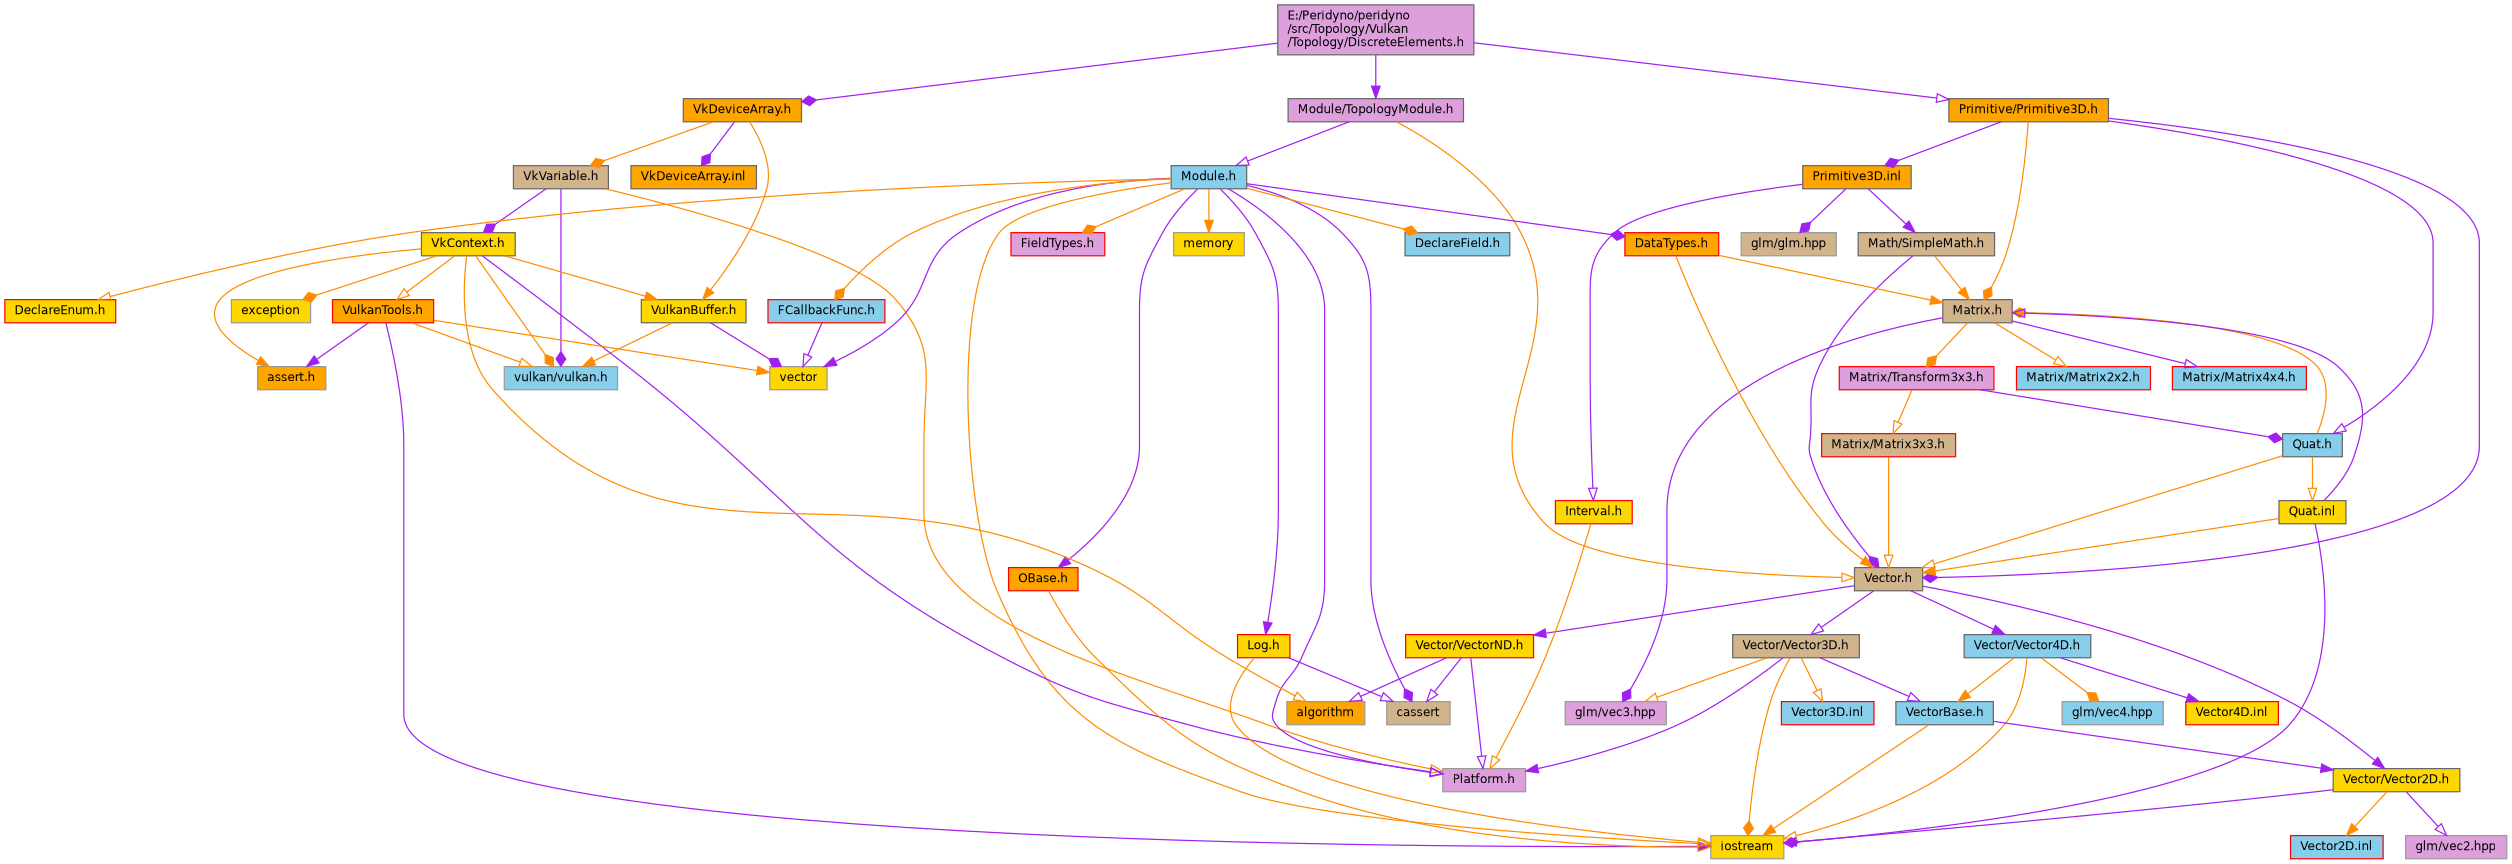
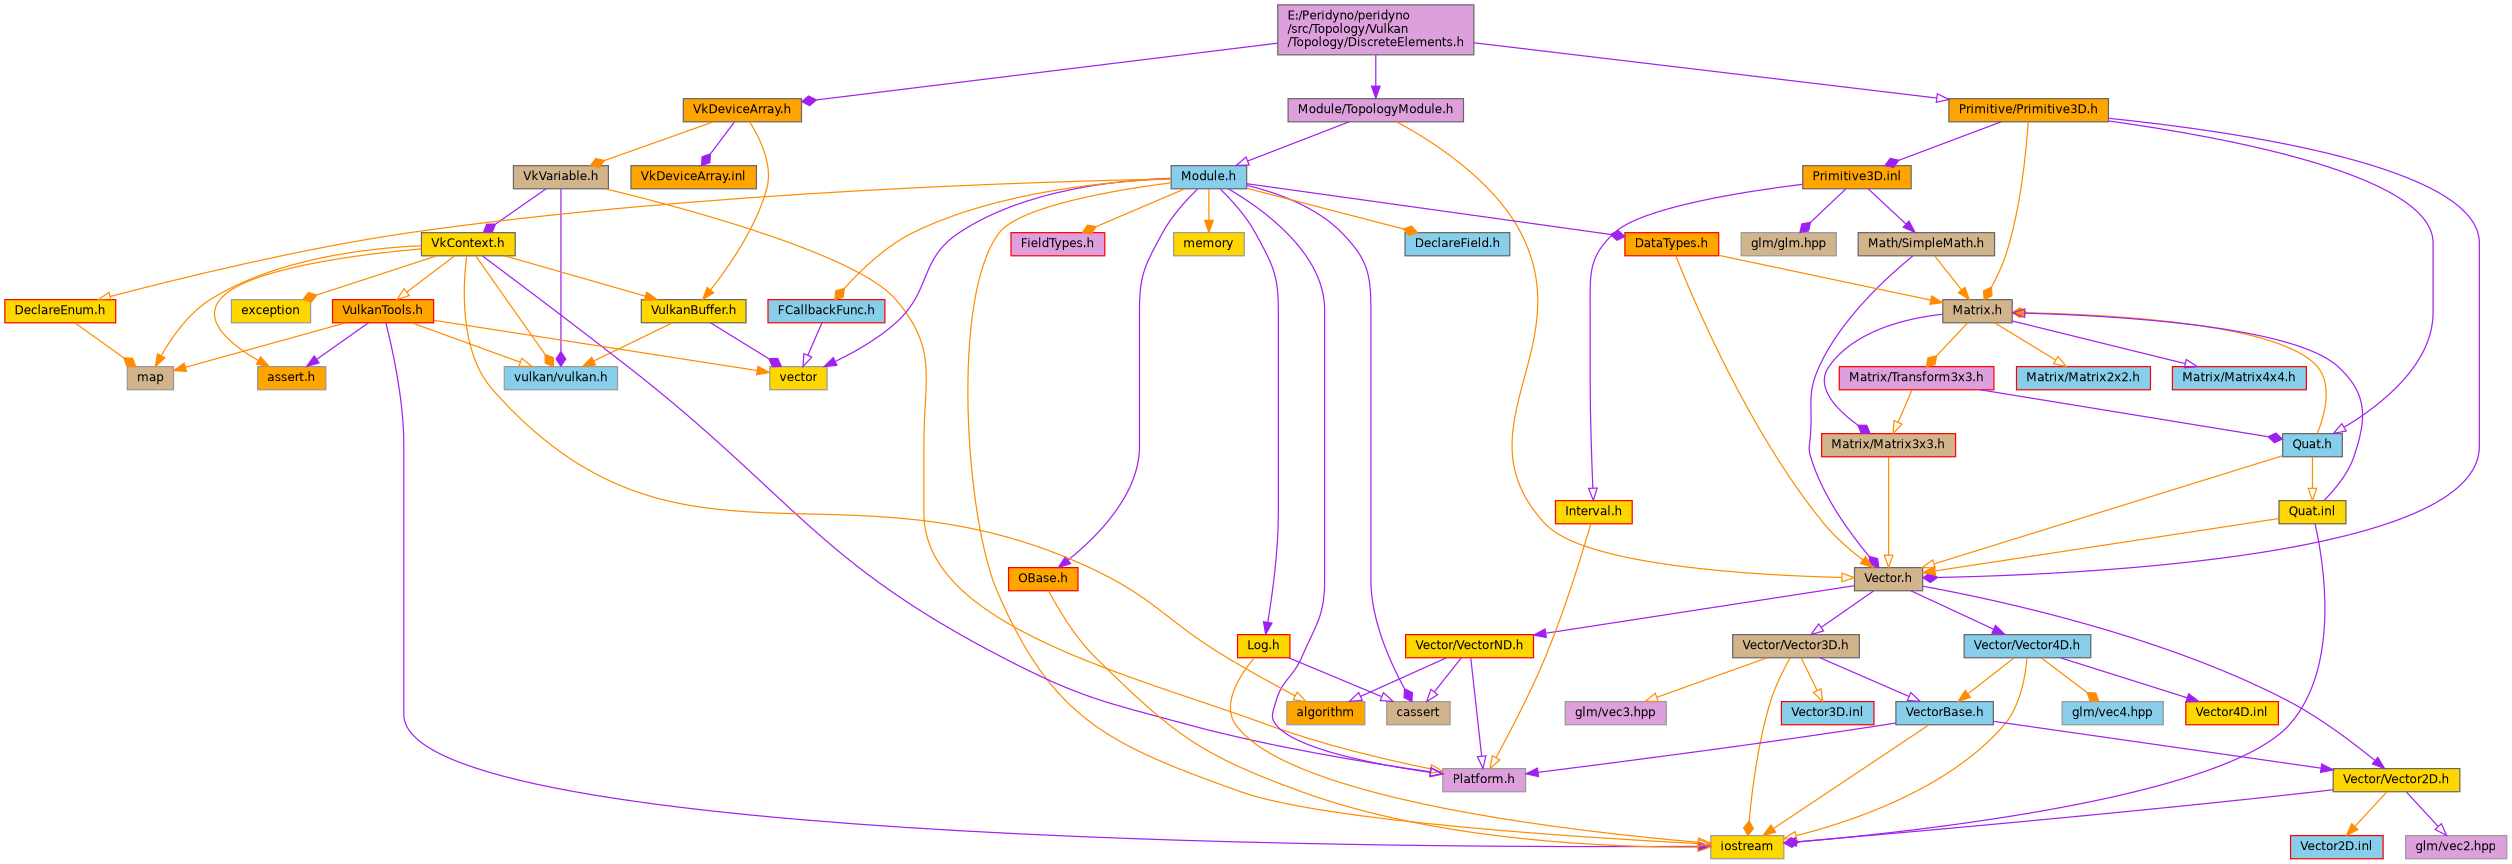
  digraph {
    node [color=grey40 fillcolor=gold fontname=Helvetica fontsize=10 shape=box style=filled]
    edge [arrowhead=onormal color=darkorange fontname=Helvetica fontsize=10 labelfontname=Helvetica labelfontsize=10 style=solid]
    n1 [color=gray40 fillcolor=plum fontcolor=black height=0.2 label="E:/Peridyno/peridyno\l/src/Topology/Vulkan\l/Topology/DiscreteElements.h" width=0.4]
    n2 [fillcolor=orange height=0.2 label="VkDeviceArray.h" width=0.4]
    n3 [fillcolor=orange height=0.2 label="Primitive/Primitive3D.h" width=0.4]
    n4 [fillcolor=plum height=0.2 label="Module/TopologyModule.h" width=0.4]
    n5 [fillcolor=tan height=0.2 label="VkVariable.h" width=0.4]
    n6 [height=0.2 label="VulkanBuffer.h" width=0.4]
    n7 [fillcolor=orange height=0.2 label="VkDeviceArray.inl" width=0.4]
    n8 [fillcolor=tan height=0.2 label="Vector.h" width=0.4]
    n9 [fillcolor=tan height=0.2 label="Matrix.h" width=0.4]
    n10 [fillcolor=skyblue height=0.2 label="Quat.h" width=0.4]
    n11 [fillcolor=orange height=0.2 label="Primitive3D.inl" width=0.4]
    n12 [fillcolor=skyblue height=0.2 label="Module.h" width=0.4]
    n13 [color=grey60 fillcolor=plum height=0.2 label="Platform.h" width=0.4]
    n14 [color=grey60 fillcolor=skyblue height=0.2 label="vulkan/vulkan.h" width=0.4]
    n15 [height=0.2 label="VkContext.h" width=0.4]
    n16 [color=grey60 height=0.2 label=vector width=0.4]
    n17 [color=red fillcolor=orange height=0.2 label="VulkanTools.h" width=0.4]
    n18 [color=grey60 fillcolor=orange height=0.2 label="assert.h" width=0.4]
+   n19 [color=grey60 fillcolor=tan height=0.2 label=map width=0.4]
    n20 [color=grey60 fillcolor=orange height=0.2 label=algorithm width=0.4]
    n21 [color=grey60 height=0.2 label=exception width=0.4]
    n22 [color=grey60 height=0.2 label=iostream width=0.4]
    n23 [height=0.2 label="Vector/Vector2D.h" width=0.4]
    n24 [fillcolor=tan height=0.2 label="Vector/Vector3D.h" width=0.4]
    n25 [fillcolor=skyblue height=0.2 label="Vector/Vector4D.h" width=0.4]
    n26 [color=red height=0.2 label="Vector/VectorND.h" width=0.4]
    n27 [color=red fillcolor=skyblue height=0.2 label="Matrix/Matrix2x2.h" width=0.4]
    n28 [color=red fillcolor=tan height=0.2 label="Matrix/Matrix3x3.h" width=0.4]
    n29 [color=red fillcolor=skyblue height=0.2 label="Matrix/Matrix4x4.h" width=0.4]
    n30 [color=red fillcolor=plum height=0.2 label="Matrix/Transform3x3.h" width=0.4]
    n31 [height=0.2 label="Quat.inl" width=0.4]
    n32 [fillcolor=tan height=0.2 label="Math/SimpleMath.h" width=0.4]
    n33 [color=red height=0.2 label="Interval.h" width=0.4]
    n34 [color=grey60 fillcolor=tan height=0.2 label="glm/glm.hpp" width=0.4]
    n35 [color=grey60 fillcolor=plum height=0.2 label="glm/vec2.hpp" width=0.4]
    n36 [color=red fillcolor=skyblue height=0.2 label="Vector2D.inl" width=0.4]
    n37 [fillcolor=skyblue height=0.2 label="VectorBase.h" width=0.4]
    n38 [color=grey60 fillcolor=plum height=0.2 label="glm/vec3.hpp" width=0.4]
    n39 [color=red fillcolor=skyblue height=0.2 label="Vector3D.inl" width=0.4]
    n40 [color=grey60 fillcolor=skyblue height=0.2 label="glm/vec4.hpp" width=0.4]
    n41 [color=red height=0.2 label="Vector4D.inl" width=0.4]
    n42 [color=grey60 fillcolor=tan height=0.2 label=cassert width=0.4]
    n43 [color=grey60 height=0.2 label=memory width=0.4]
    n44 [color=red fillcolor=orange height=0.2 label="OBase.h" width=0.4]
    n45 [color=red height=0.2 label="Log.h" width=0.4]
    n46 [color=red fillcolor=orange height=0.2 label="DataTypes.h" width=0.4]
    n47 [color=red height=0.2 label="DeclareEnum.h" width=0.4]
    n48 [fillcolor=skyblue height=0.2 label="DeclareField.h" width=0.4]
    n49 [color=red fillcolor=skyblue height=0.2 label="FCallbackFunc.h" width=0.4]
    n50 [color=red fillcolor=plum height=0.2 label="FieldTypes.h" width=0.4]
    n1 -> n2 [arrowhead=diamond color=purple]
    n1 -> n3 [color=purple]
    n1 -> n4 [arrowhead=normal color=purple]
    n2 -> n5 [arrowhead=diamond]
    n2 -> n6 [arrowhead=normal]
    n2 -> n7 [arrowhead=diamond color=purple]
    n3 -> n8 [arrowhead=diamond color=purple]
    n3 -> n9 [arrowhead=diamond]
    n3 -> n10 [color=purple]
    n3 -> n11 [arrowhead=diamond color=purple]
    n4 -> n8
    n4 -> n12 [color=purple]
    n5 -> n13
    n5 -> n14 [arrowhead=diamond color=purple]
    n5 -> n15 [arrowhead=diamond color=purple]
    n6 -> n14 [arrowhead=normal]
    n6 -> n16 [arrowhead=diamond color=purple]
    n8 -> n23 [arrowhead=normal color=purple]
    n8 -> n24 [color=purple]
    n8 -> n25 [arrowhead=normal color=purple]
    n8 -> n26 [arrowhead=normal color=purple]
    n9 -> n27
-   n9 -> n38 [arrowhead=diamond color=purple]
+   n9 -> n28 [arrowhead=diamond color=purple]
    n9 -> n29 [color=purple]
    n9 -> n30 [arrowhead=diamond]
    n10 -> n8
    n10 -> n9 [arrowhead=diamond]
    n10 -> n31
    n11 -> n32 [arrowhead=normal color=purple]
    n11 -> n33 [color=purple]
    n11 -> n34 [arrowhead=diamond color=purple]
    n12 -> n13 [color=purple]
    n12 -> n16 [arrowhead=normal color=purple]
    n12 -> n22
    n12 -> n42 [arrowhead=diamond color=purple]
    n12 -> n43 [arrowhead=normal]
    n12 -> n44 [arrowhead=normal color=purple]
    n12 -> n45 [arrowhead=normal color=purple]
    n12 -> n46 [arrowhead=diamond color=purple]
    n12 -> n47
    n12 -> n48 [arrowhead=diamond]
    n12 -> n49 [arrowhead=diamond]
    n12 -> n50 [arrowhead=diamond]
    n15 -> n6 [arrowhead=normal]
    n15 -> n13 [color=purple]
    n15 -> n14 [arrowhead=diamond]
    n15 -> n17
    n15 -> n18 [arrowhead=normal]
+   n15 -> n19 [arrowhead=normal]
    n15 -> n20
    n15 -> n21 [arrowhead=diamond]
    n17 -> n14
    n17 -> n16 [arrowhead=normal]
    n17 -> n18 [arrowhead=normal color=purple]
+   n17 -> n19 [arrowhead=normal]
    n17 -> n22 [arrowhead=normal color=purple]
    n23 -> n22 [arrowhead=normal color=purple]
    n23 -> n35 [color=purple]
    n23 -> n36 [arrowhead=normal]
    n24 -> n22 [arrowhead=diamond]
    n24 -> n37 [color=purple]
    n24 -> n38
    n24 -> n39
    n25 -> n22
    n25 -> n37 [arrowhead=normal]
    n25 -> n40 [arrowhead=diamond]
    n25 -> n41 [arrowhead=normal color=purple]
    n26 -> n13 [color=purple]
    n26 -> n20 [color=purple]
    n26 -> n42 [color=purple]
    n28 -> n8
    n30 -> n10 [arrowhead=diamond color=purple]
    n30 -> n28
    n31 -> n8 [arrowhead=normal]
    n31 -> n9 [color=purple]
    n31 -> n22 [arrowhead=diamond color=purple]
    n32 -> n8 [arrowhead=diamond color=purple]
    n32 -> n9 [arrowhead=normal]
    n33 -> n13
-   n24 -> n13 [arrowhead=normal color=purple]
+   n37 -> n13 [arrowhead=normal color=purple]
    n37 -> n22 [arrowhead=normal]
    n37 -> n23 [arrowhead=normal color=purple]
    n44 -> n22
    n45 -> n22
    n45 -> n42 [color=purple]
    n46 -> n8 [arrowhead=normal]
    n46 -> n9 [arrowhead=normal]
+   n47 -> n19 [arrowhead=diamond]
    n49 -> n16 [color=purple]
  }
